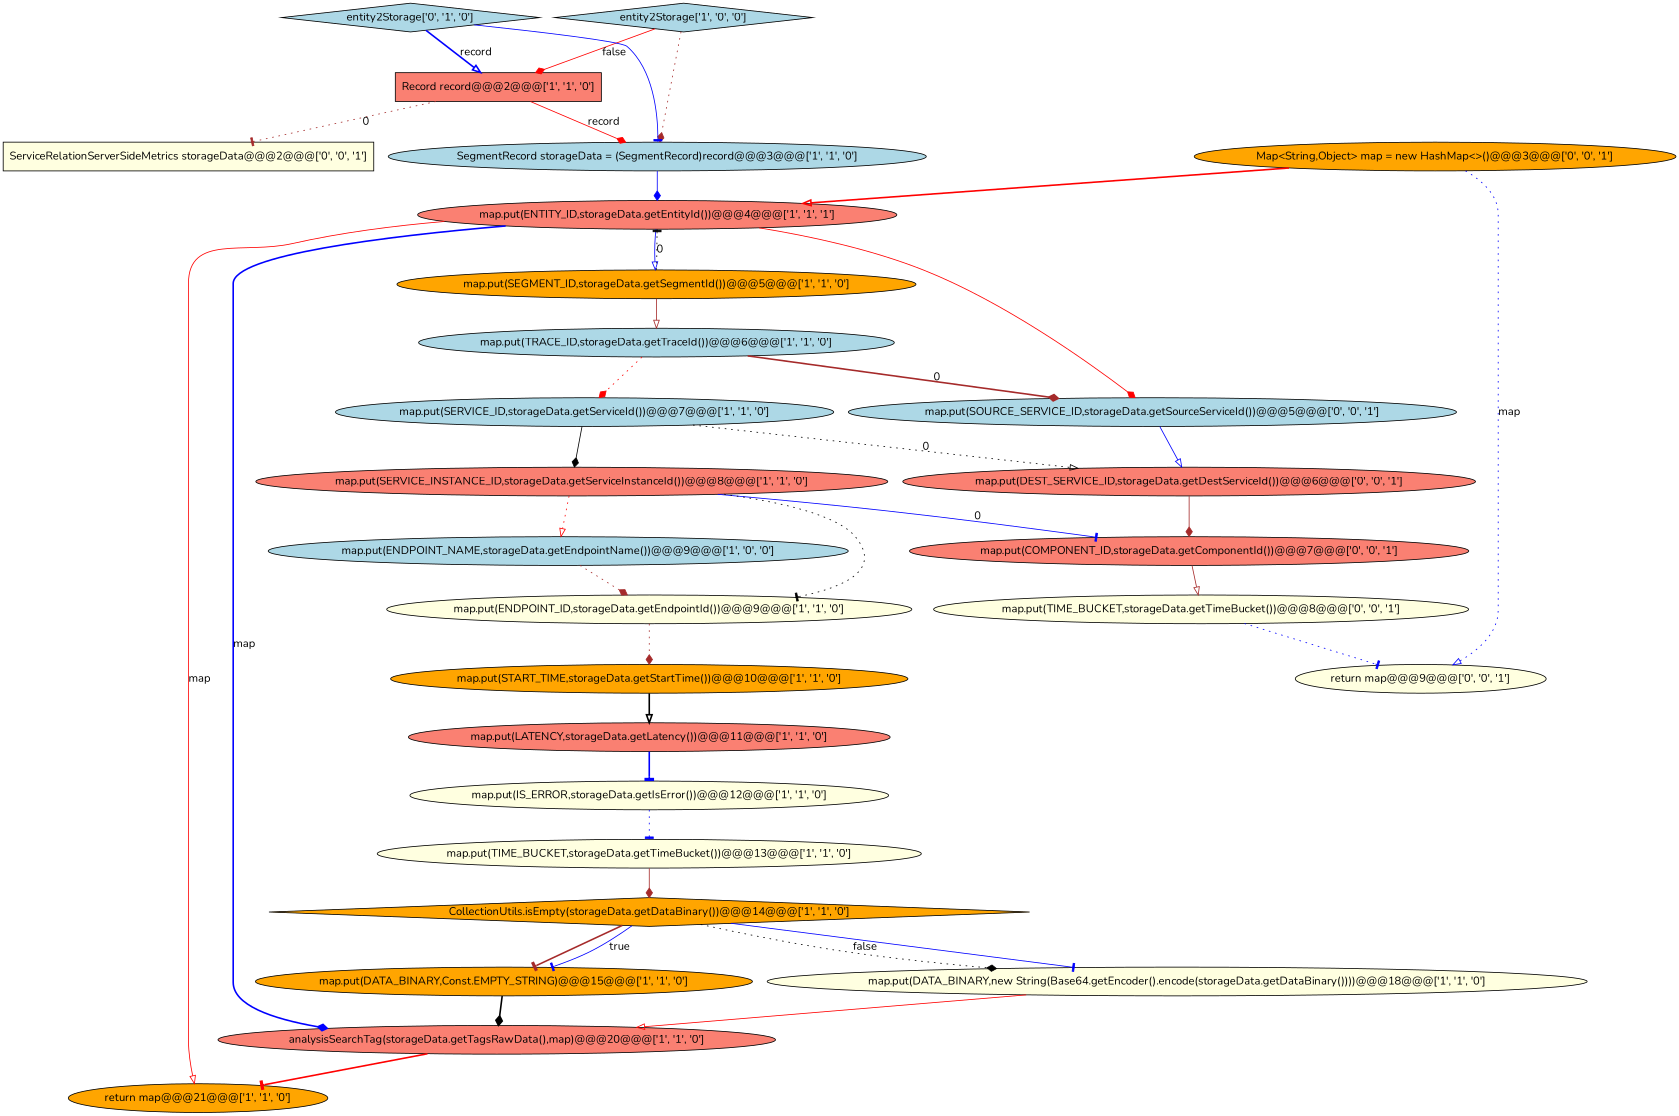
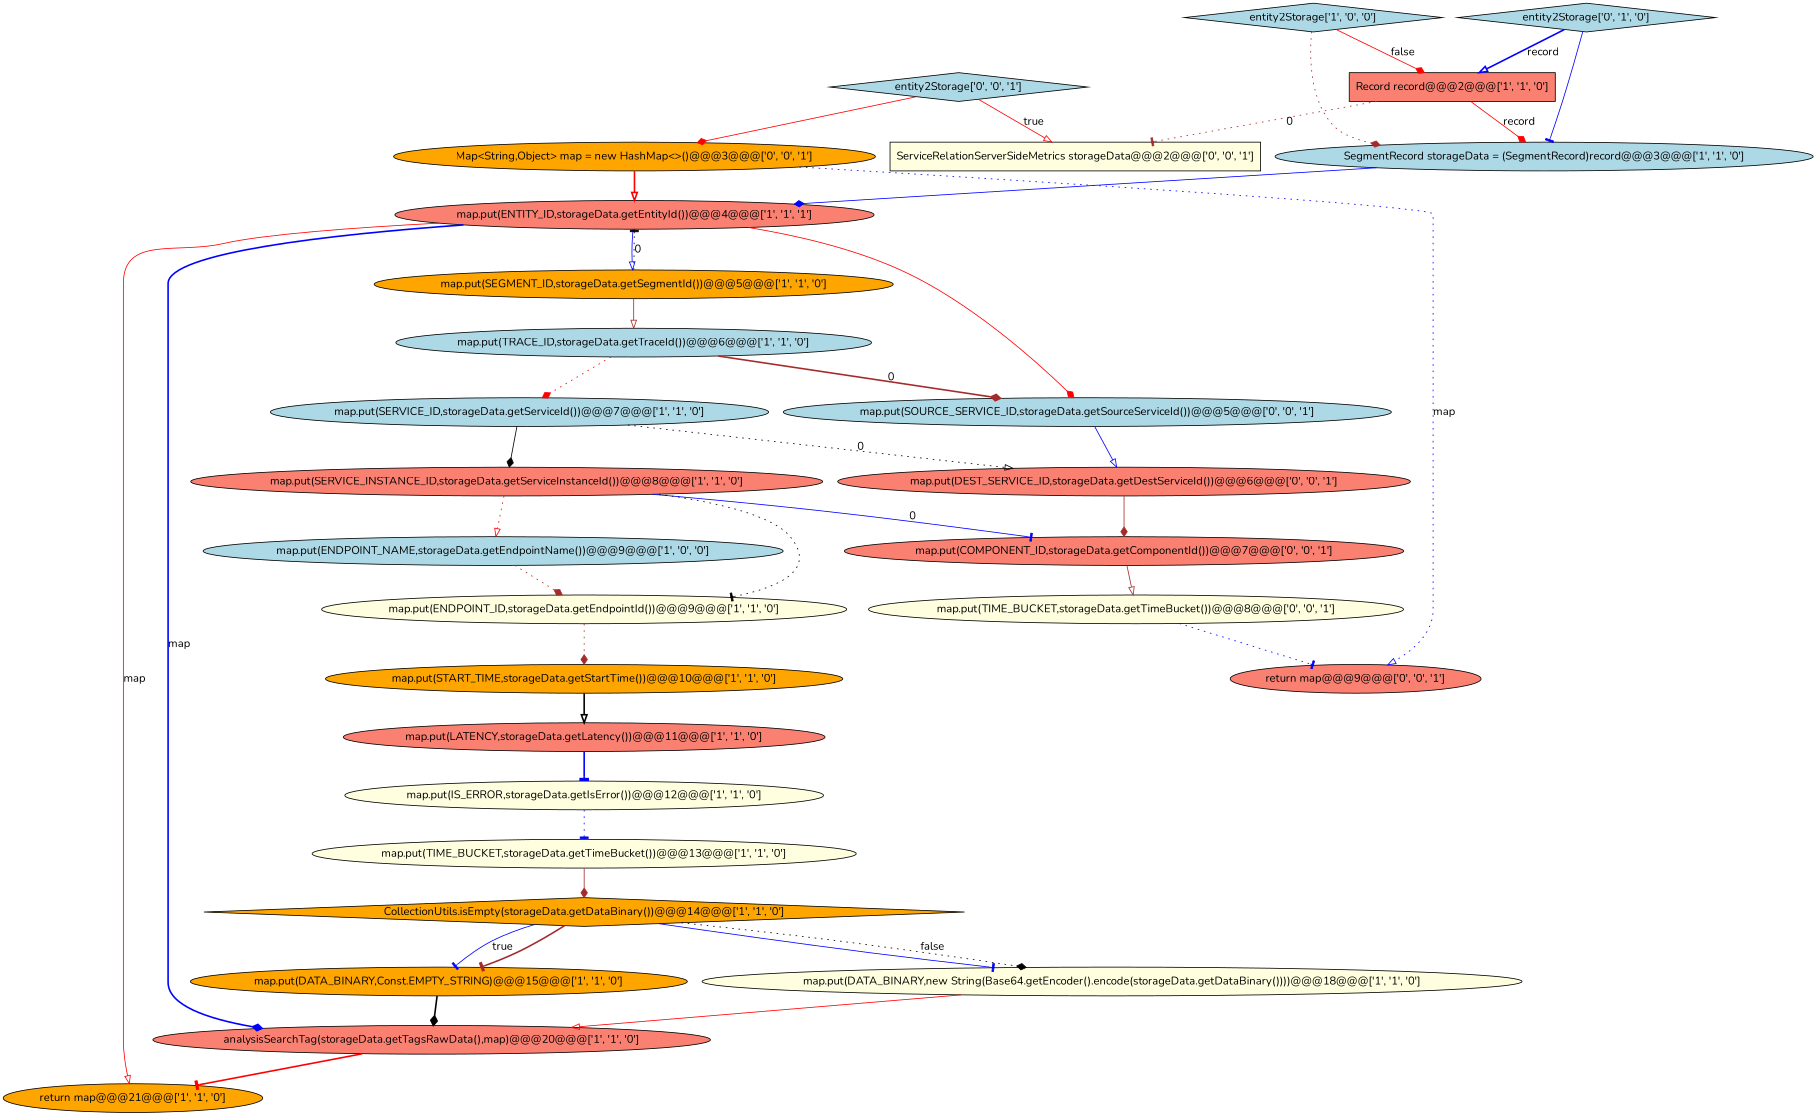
  digraph {
    fontname=Nunito
    node [fillcolor=salmon fontname=Nunito shape=ellipse style=filled]
    edge [arrowhead=diamond color=blue fontname=Nunito style=solid]
    n1 [label="map.put(LATENCY,storageData.getLatency())@@@11@@@['1', '1', '0']"]
    n2 [fillcolor=lightyellow label="map.put(IS_ERROR,storageData.getIsError())@@@12@@@['1', '1', '0']"]
    n3 [fillcolor=lightyellow label="map.put(TIME_BUCKET,storageData.getTimeBucket())@@@13@@@['1', '1', '0']"]
    n4 [label="Record record@@@2@@@['1', '1', '0']" shape=box]
    n5 [fillcolor=lightblue label="SegmentRecord storageData = (SegmentRecord)record@@@3@@@['1', '1', '0']"]
    n6 [fillcolor=lightyellow label="ServiceRelationServerSideMetrics storageData@@@2@@@['0', '0', '1']" shape=box]
    n7 [label="map.put(ENTITY_ID,storageData.getEntityId())@@@4@@@['1', '1', '1']"]
    n8 [label="map.put(DEST_SERVICE_ID,storageData.getDestServiceId())@@@6@@@['0', '0', '1']"]
    n9 [label="map.put(COMPONENT_ID,storageData.getComponentId())@@@7@@@['0', '0', '1']"]
    n10 [fillcolor=lightyellow label="map.put(TIME_BUCKET,storageData.getTimeBucket())@@@8@@@['0', '0', '1']"]
    n11 [fillcolor=lightblue label="map.put(TRACE_ID,storageData.getTraceId())@@@6@@@['1', '1', '0']"]
    n12 [fillcolor=lightblue label="map.put(SOURCE_SERVICE_ID,storageData.getSourceServiceId())@@@5@@@['0', '0', '1']"]
    n13 [fillcolor=lightblue label="map.put(SERVICE_ID,storageData.getServiceId())@@@7@@@['1', '1', '0']"]
    n14 [label="map.put(SERVICE_INSTANCE_ID,storageData.getServiceInstanceId())@@@8@@@['1', '1', '0']"]
-   n15 [fillcolor=lightyellow label="return map@@@9@@@['0', '0', '1']"]
+   n15 [label="return map@@@9@@@['0', '0', '1']"]
    n16 [fillcolor=lightyellow label="map.put(ENDPOINT_ID,storageData.getEndpointId())@@@9@@@['1', '1', '0']"]
    n17 [fillcolor=orange label="map.put(START_TIME,storageData.getStartTime())@@@10@@@['1', '1', '0']"]
    n18 [fillcolor=orange label="CollectionUtils.isEmpty(storageData.getDataBinary())@@@14@@@['1', '1', '0']" shape=diamond]
    n19 [fillcolor=lightyellow label="map.put(DATA_BINARY,new String(Base64.getEncoder().encode(storageData.getDataBinary())))@@@18@@@['1', '1', '0']"]
    n20 [fillcolor=orange label="map.put(DATA_BINARY,Const.EMPTY_STRING)@@@15@@@['1', '1', '0']"]
    n21 [label="analysisSearchTag(storageData.getTagsRawData(),map)@@@20@@@['1', '1', '0']"]
    n22 [fillcolor=lightblue label="map.put(ENDPOINT_NAME,storageData.getEndpointName())@@@9@@@['1', '0', '0']"]
    n23 [fillcolor=orange label="map.put(SEGMENT_ID,storageData.getSegmentId())@@@5@@@['1', '1', '0']"]
    n24 [fillcolor=orange label="return map@@@21@@@['1', '1', '0']"]
    n25 [fillcolor=lightblue label="entity2Storage['1', '0', '0']" shape=diamond]
    n26 [fillcolor=orange label="Map<String,Object> map = new HashMap<>()@@@3@@@['0', '0', '1']"]
+   n27 [fillcolor=lightblue label="entity2Storage['0', '0', '1']" shape=diamond]
    n28 [fillcolor=lightblue label="entity2Storage['0', '1', '0']" shape=diamond]
    n1 -> n2 [arrowhead=tee style=bold]
    n2 -> n3 [arrowhead=tee style=dotted]
    n3 -> n18 [color=brown]
    n4 -> n5 [color=red label=record]
    n4 -> n6 [arrowhead=tee color=brown label=0 style=dotted]
    n5 -> n7
    n7 -> n12 [color=red]
    n7 -> n21 [label=map style=bold]
    n7 -> n23 [arrowhead=onormal]
    n7 -> n24 [arrowhead=onormal color=red label=map]
    n8 -> n9 [color=brown]
    n9 -> n10 [arrowhead=onormal color=brown]
    n10 -> n15 [arrowhead=tee style=dotted]
    n11 -> n12 [color=brown label=0 style=bold]
    n11 -> n13 [color=red style=dotted]
    n12 -> n8 [arrowhead=onormal]
    n13 -> n8 [arrowhead=onormal color=black label=0 style=dotted]
    n13 -> n14 [color=black]
    n14 -> n9 [arrowhead=tee label=0]
    n14 -> n16 [arrowhead=tee color=black style=dotted]
    n14 -> n22 [arrowhead=onormal color=red style=dotted]
    n16 -> n17 [color=brown style=dotted]
    n17 -> n1 [arrowhead=onormal color=black style=bold]
    n18 -> n19 [arrowhead=tee]
    n18 -> n19 [color=black label=false style=dotted]
    n18 -> n20 [arrowhead=tee color=brown style=bold]
    n18 -> n20 [arrowhead=tee label=true]
    n19 -> n21 [arrowhead=onormal color=red]
    n20 -> n21 [color=black style=bold]
    n21 -> n24 [arrowhead=tee color=red style=bold]
    n22 -> n16 [color=brown style=dotted]
    n23 -> n7 [arrowhead=tee color=black label=0 style=dotted]
    n23 -> n11 [arrowhead=onormal color=brown]
    n25 -> n4 [color=red label=false]
    n25 -> n5 [color=brown style=dotted]
    n26 -> n7 [arrowhead=onormal color=red style=bold]
    n26 -> n15 [arrowhead=onormal label=map style=dotted]
+   n27 -> n6 [arrowhead=onormal color=red label=true]
+   n27 -> n26 [color=red]
    n28 -> n4 [arrowhead=onormal label=record style=bold]
    n28 -> n5 [arrowhead=tee]
  }
